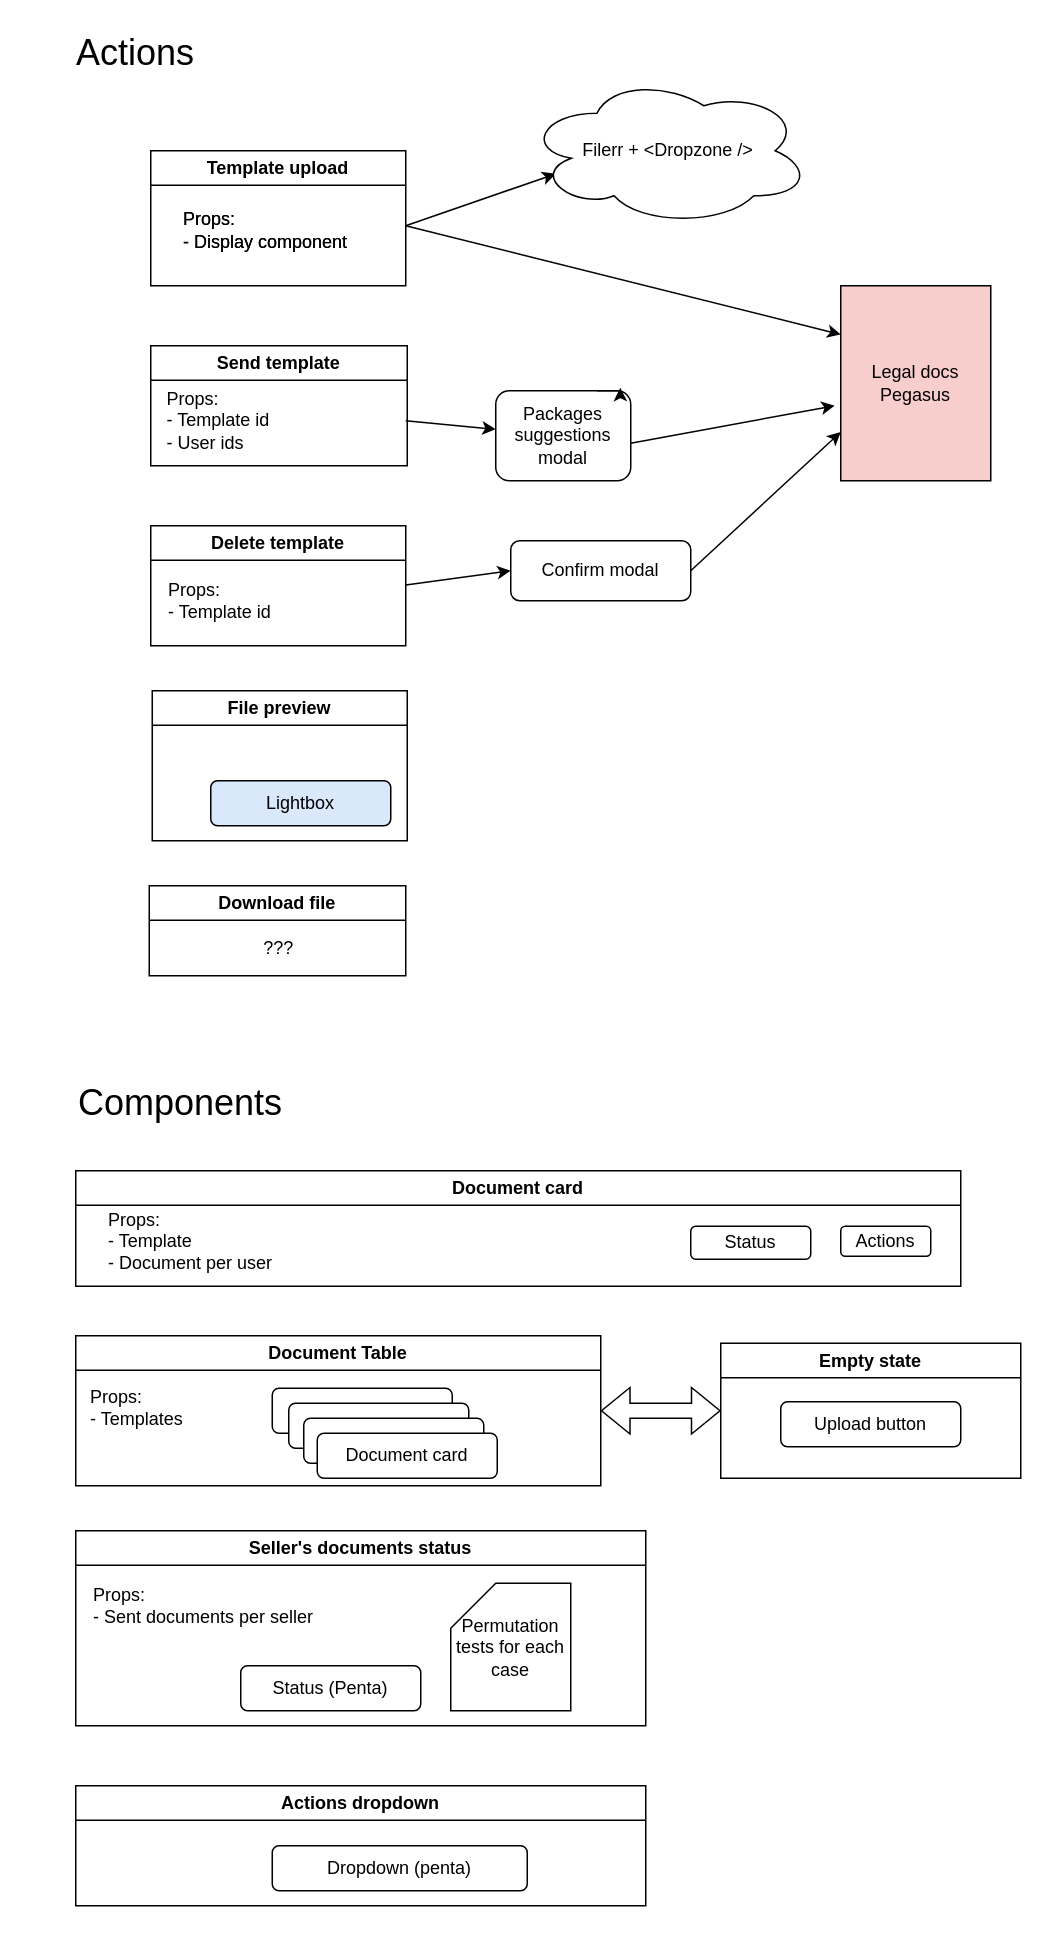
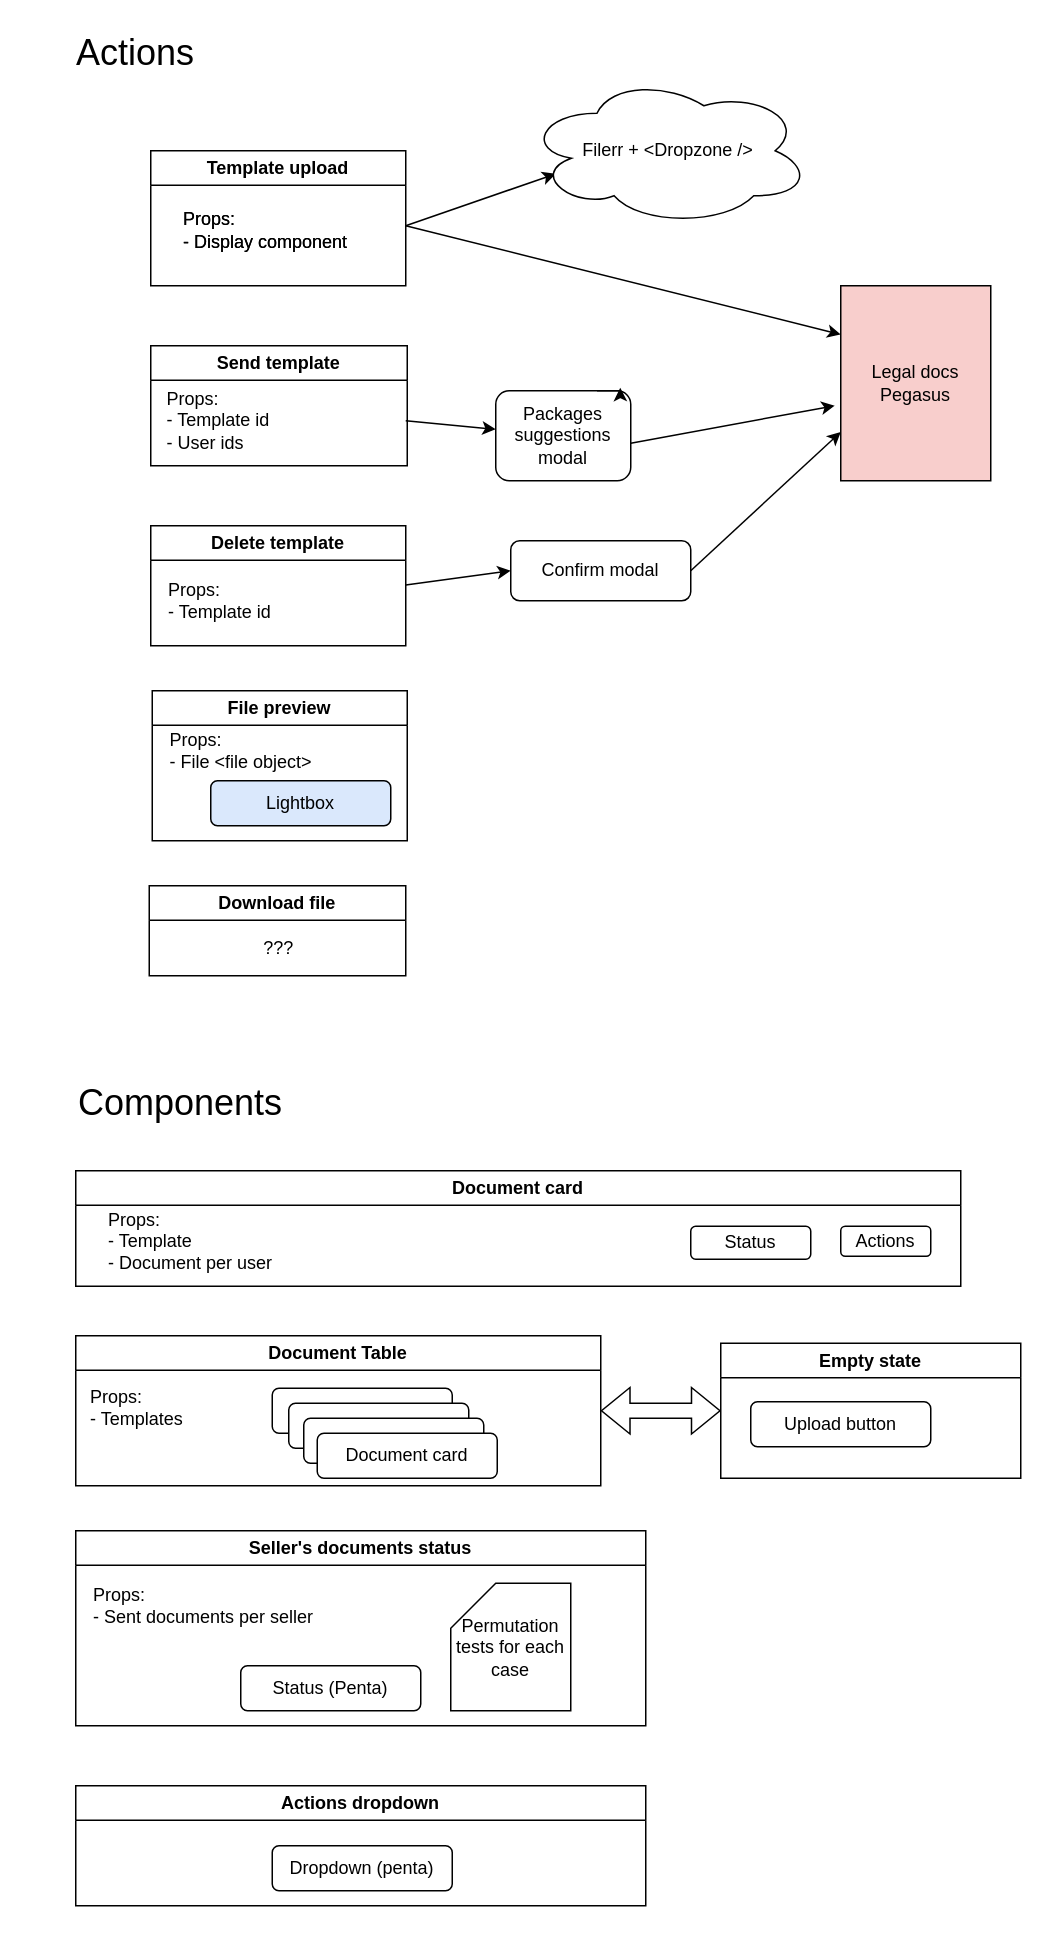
  <mxCell id="0" />
  <mxCell id="1" parent="0" />
  <mxCell id="2" value="Template upload" style="swimlane;whiteSpace=wrap;html=1;" vertex="1" parent="1"><mxGeometry x="100" y="100" width="170" height="90" as="geometry" /></mxCell>
  <mxCell id="3" value="Props:&lt;div&gt;- Display component&lt;/div&gt;" style="text;html=1;align=left;verticalAlign=middle;resizable=0;points=[];autosize=1;strokeColor=none;fillColor=none;" vertex="1" parent="2"><mxGeometry x="20" y="33" width="130" height="40" as="geometry" /></mxCell>
  <mxCell id="4" value="Props:&lt;div&gt;- Display component&lt;/div&gt;" style="text;html=1;align=left;verticalAlign=middle;resizable=0;points=[];autosize=1;strokeColor=none;fillColor=none;" vertex="1" parent="2"><mxGeometry x="20" y="33" width="130" height="40" as="geometry" /></mxCell>
  <mxCell id="5" value="" style="endArrow=classic;html=1;rounded=0;" edge="1" parent="1"><mxGeometry width="50" height="50" relative="1" as="geometry"><mxPoint x="270" y="150" as="sourcePoint" /><mxPoint x="370" y="115.385" as="targetPoint" /></mxGeometry></mxCell>
  <mxCell id="6" value="Filerr + &amp;lt;Dropzone /&amp;gt;" style="ellipse;shape=cloud;whiteSpace=wrap;html=1;" vertex="1" parent="1"><mxGeometry x="350" y="50" width="190" height="100" as="geometry" /></mxCell>
  <mxCell id="7" value="Legal docs Pegasus" style="rounded=0;whiteSpace=wrap;html=1;fillColor=#f8cecc;" vertex="1" parent="1"><mxGeometry x="560" y="190" width="100" height="130" as="geometry" /></mxCell>
  <mxCell id="8" value="" style="endArrow=classic;html=1;rounded=0;entryX=0;entryY=0.25;entryDx=0;entryDy=0;" edge="1" parent="1" target="7"><mxGeometry width="50" height="50" relative="1" as="geometry"><mxPoint x="270" y="150" as="sourcePoint" /><mxPoint x="320" y="100" as="targetPoint" /></mxGeometry></mxCell>
  <mxCell id="9" value="&lt;font style=&quot;font-size: 24px;&quot;&gt;Actions&lt;/font&gt;" style="text;html=1;align=center;verticalAlign=middle;whiteSpace=wrap;rounded=0;" vertex="1" parent="1"><mxGeometry x="60" y="20" width="60" height="30" as="geometry" /></mxCell>
  <mxCell id="10" value="File preview" style="swimlane;whiteSpace=wrap;html=1;" vertex="1" parent="1"><mxGeometry x="101" y="460" width="170" height="100" as="geometry" /></mxCell>
+ <mxCell id="11" value="Props:&lt;div&gt;- File &amp;lt;file object&amp;gt;&lt;/div&gt;" style="text;html=1;align=left;verticalAlign=middle;resizable=0;points=[];autosize=1;strokeColor=none;fillColor=none;" vertex="1" parent="10"><mxGeometry x="10" y="20" width="120" height="40" as="geometry" /></mxCell>
  <mxCell id="12" value="Lightbox" style="rounded=1;whiteSpace=wrap;html=1;fillColor=#dae8fc;" vertex="1" parent="10"><mxGeometry x="39" y="60" width="120" height="30" as="geometry" /></mxCell>
  <mxCell id="13" value="Send template" style="swimlane;whiteSpace=wrap;html=1;" vertex="1" parent="1"><mxGeometry x="100" y="230" width="171" height="80" as="geometry" /></mxCell>
  <mxCell id="14" value="Props:&amp;nbsp;&lt;div&gt;- Template id&lt;/div&gt;&lt;div&gt;- User ids&lt;/div&gt;" style="text;html=1;align=left;verticalAlign=middle;resizable=0;points=[];autosize=1;strokeColor=none;fillColor=none;" vertex="1" parent="13"><mxGeometry x="9" y="20" width="90" height="60" as="geometry" /></mxCell>
  <mxCell id="15" value="" style="endArrow=classic;html=1;rounded=0;" edge="1" parent="1" target="33"><mxGeometry width="50" height="50" relative="1" as="geometry"><mxPoint x="270" y="280" as="sourcePoint" /><mxPoint x="360" y="280" as="targetPoint" /></mxGeometry></mxCell>
  <mxCell id="16" value="Download file" style="swimlane;whiteSpace=wrap;html=1;" vertex="1" parent="1"><mxGeometry x="99" y="590" width="171" height="60" as="geometry" /></mxCell>
  <mxCell id="17" value="???" style="text;html=1;align=center;verticalAlign=middle;resizable=0;points=[];autosize=1;strokeColor=none;fillColor=none;" vertex="1" parent="16"><mxGeometry x="65.5" y="27" width="40" height="30" as="geometry" /></mxCell>
  <mxCell id="18" value="&lt;font style=&quot;font-size: 24px;&quot;&gt;Components&lt;/font&gt;" style="text;html=1;align=center;verticalAlign=middle;whiteSpace=wrap;rounded=0;" vertex="1" parent="1"><mxGeometry x="20" y="720" width="200" height="30" as="geometry" /></mxCell>
  <mxCell id="19" value="Document card" style="swimlane;whiteSpace=wrap;html=1;" vertex="1" parent="1"><mxGeometry x="50" y="780" width="590" height="77" as="geometry" /></mxCell>
  <mxCell id="20" value="Actions" style="rounded=1;whiteSpace=wrap;html=1;" vertex="1" parent="19"><mxGeometry x="510" y="37" width="60" height="20" as="geometry" /></mxCell>
  <mxCell id="21" value="Status" style="rounded=1;whiteSpace=wrap;html=1;" vertex="1" parent="19"><mxGeometry x="410" y="37" width="80" height="22" as="geometry" /></mxCell>
  <mxCell id="22" value="Props:&lt;div&gt;- Template&lt;/div&gt;&lt;div&gt;- Document per user&lt;/div&gt;" style="text;html=1;align=left;verticalAlign=middle;resizable=0;points=[];autosize=1;strokeColor=none;fillColor=none;" vertex="1" parent="19"><mxGeometry x="20" y="17" width="130" height="60" as="geometry" /></mxCell>
  <mxCell id="23" value="Document Table" style="swimlane;whiteSpace=wrap;html=1;" vertex="1" parent="1"><mxGeometry x="50" y="890" width="350" height="100" as="geometry" /></mxCell>
  <mxCell id="24" value="Document card" style="rounded=1;whiteSpace=wrap;html=1;" vertex="1" parent="23"><mxGeometry x="131" y="35" width="120" height="30" as="geometry" /></mxCell>
  <mxCell id="25" value="" style="shape=flexArrow;endArrow=classic;startArrow=classic;html=1;rounded=0;" edge="1" parent="1" target="26"><mxGeometry width="100" height="100" relative="1" as="geometry"><mxPoint x="400" y="940" as="sourcePoint" /><mxPoint x="430" y="939.5" as="targetPoint" /></mxGeometry></mxCell>
  <mxCell id="26" value="Empty state" style="swimlane;whiteSpace=wrap;html=1;" vertex="1" parent="1"><mxGeometry x="480" y="895" width="200" height="90" as="geometry" /></mxCell>
- <mxCell id="27" value="Upload button" style="rounded=1;whiteSpace=wrap;html=1;" vertex="1" parent="26"><mxGeometry x="40" y="39" width="120" height="30" as="geometry" /></mxCell>
+ <mxCell id="27" value="Upload button" style="rounded=1;whiteSpace=wrap;html=1;" vertex="1" parent="26"><mxGeometry x="20" y="39" width="120" height="30" as="geometry" /></mxCell>
  <mxCell id="28" value="Delete template" style="swimlane;whiteSpace=wrap;html=1;" vertex="1" parent="1"><mxGeometry x="100" y="350" width="170" height="80" as="geometry" /></mxCell>
  <mxCell id="29" value="&lt;span style=&quot;&quot;&gt;Props:&amp;nbsp;&lt;/span&gt;&lt;div style=&quot;&quot;&gt;- Template id&lt;/div&gt;" style="text;html=1;align=left;verticalAlign=middle;resizable=0;points=[];autosize=1;strokeColor=none;fillColor=none;" vertex="1" parent="28"><mxGeometry x="10" y="30" width="90" height="40" as="geometry" /></mxCell>
  <mxCell id="30" value="Confirm modal" style="rounded=1;whiteSpace=wrap;html=1;" vertex="1" parent="1"><mxGeometry x="340" y="360" width="120" height="40" as="geometry" /></mxCell>
  <mxCell id="31" value="" style="endArrow=classic;html=1;rounded=0;entryX=0;entryY=0.5;entryDx=0;entryDy=0;" edge="1" parent="1" target="30"><mxGeometry width="50" height="50" relative="1" as="geometry"><mxPoint x="270" y="389.5" as="sourcePoint" /><mxPoint x="460" y="389.5" as="targetPoint" /></mxGeometry></mxCell>
  <mxCell id="32" value="" style="endArrow=classic;html=1;rounded=0;entryX=0;entryY=0.75;entryDx=0;entryDy=0;" edge="1" parent="1" target="7"><mxGeometry width="50" height="50" relative="1" as="geometry"><mxPoint x="460" y="380" as="sourcePoint" /><mxPoint x="510" y="330" as="targetPoint" /></mxGeometry></mxCell>
  <mxCell id="33" value="Packages suggestions modal" style="rounded=1;whiteSpace=wrap;html=1;" vertex="1" parent="1"><mxGeometry x="330" y="260" width="90" height="60" as="geometry" /></mxCell>
  <mxCell id="34" style="edgeStyle=orthogonalEdgeStyle;rounded=0;orthogonalLoop=1;jettySize=auto;html=1;exitX=0.75;exitY=0;exitDx=0;exitDy=0;entryX=0.922;entryY=-0.033;entryDx=0;entryDy=0;entryPerimeter=0;" edge="1" parent="1" source="33" target="33"><mxGeometry relative="1" as="geometry" /></mxCell>
  <mxCell id="35" value="" style="endArrow=classic;html=1;rounded=0;entryX=-0.04;entryY=0.615;entryDx=0;entryDy=0;entryPerimeter=0;" edge="1" parent="1" target="7"><mxGeometry width="50" height="50" relative="1" as="geometry"><mxPoint x="420" y="295" as="sourcePoint" /><mxPoint x="470" y="245" as="targetPoint" /></mxGeometry></mxCell>
  <mxCell id="36" value="Document card" style="rounded=1;whiteSpace=wrap;html=1;" vertex="1" parent="1"><mxGeometry x="192" y="935" width="120" height="30" as="geometry" /></mxCell>
  <mxCell id="37" value="Document card" style="rounded=1;whiteSpace=wrap;html=1;" vertex="1" parent="1"><mxGeometry x="202" y="945" width="120" height="30" as="geometry" /></mxCell>
  <mxCell id="38" value="Document card" style="rounded=1;whiteSpace=wrap;html=1;" vertex="1" parent="1"><mxGeometry x="211" y="955" width="120" height="30" as="geometry" /></mxCell>
  <mxCell id="39" value="Seller's documents status" style="swimlane;whiteSpace=wrap;html=1;" vertex="1" parent="1"><mxGeometry x="50" y="1020" width="380" height="130" as="geometry" /></mxCell>
  <mxCell id="40" value="Status (Penta)" style="rounded=1;whiteSpace=wrap;html=1;" vertex="1" parent="39"><mxGeometry x="110" y="90" width="120" height="30" as="geometry" /></mxCell>
  <mxCell id="41" value="Permutation tests for each case" style="shape=card;whiteSpace=wrap;html=1;" vertex="1" parent="39"><mxGeometry x="250" y="35" width="80" height="85" as="geometry" /></mxCell>
  <mxCell id="42" value="Props:&lt;div&gt;- Sent documents per seller&lt;/div&gt;" style="text;html=1;align=left;verticalAlign=middle;resizable=0;points=[];autosize=1;strokeColor=none;fillColor=none;" vertex="1" parent="39"><mxGeometry x="10" y="30" width="170" height="40" as="geometry" /></mxCell>
  <mxCell id="43" value="Props:&lt;div&gt;- Templates&lt;/div&gt;" style="text;html=1;align=left;verticalAlign=middle;resizable=0;points=[];autosize=1;strokeColor=none;fillColor=none;" vertex="1" parent="1"><mxGeometry x="58" y="918" width="90" height="40" as="geometry" /></mxCell>
  <mxCell id="44" value="Actions dropdown" style="swimlane;whiteSpace=wrap;html=1;" vertex="1" parent="1"><mxGeometry x="50" y="1190" width="380" height="80" as="geometry" /></mxCell>
- <mxCell id="45" value="Dropdown (penta)" style="rounded=1;whiteSpace=wrap;html=1;" vertex="1" parent="44"><mxGeometry x="131" y="40" width="170" height="30" as="geometry" /></mxCell>
+ <mxCell id="45" value="Dropdown (penta)" style="rounded=1;whiteSpace=wrap;html=1;" vertex="1" parent="44"><mxGeometry x="131" y="40" width="120" height="30" as="geometry" /></mxCell>
